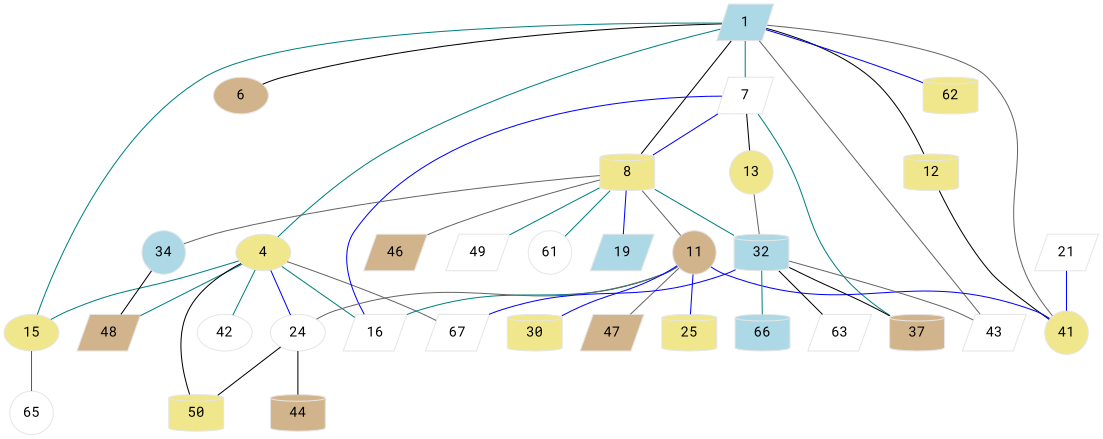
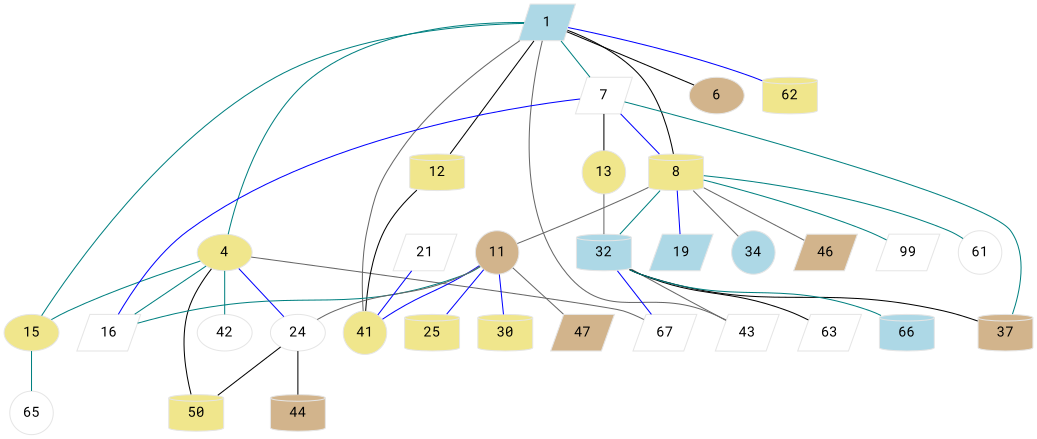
  graph {
    fontname="Roboto Mono"
    node [color=gray90 fillcolor=white fontname="Roboto Mono" shape=parallelogram style=filled]
    edge [color=teal fontname="Roboto Mono"]
    1 [fillcolor=lightblue super="+2"]
    4 [fillcolor=khaki shape=ellipse super="+29+56+18"]
    6 [fillcolor=tan shape=ellipse super="+22"]
    7
    8 [fillcolor=khaki shape=cylinder super="+45+10+9+17"]
    12 [fillcolor=khaki shape=cylinder]
    15 [fillcolor=khaki shape=ellipse super="+35+53+31"]
    43 [super="+54"]
    62 [fillcolor=khaki shape=cylinder]
    41 [fillcolor=khaki shape=circle]
    16 [super="+26"]
    24 [shape=ellipse super="+55"]
    42 [shape=ellipse]
-   48 [fillcolor=tan super="+51"]
    50 [fillcolor=khaki shape=cylinder]
    67
    13 [fillcolor=khaki shape=circle super="+27"]
    37 [fillcolor=tan shape=cylinder super="+40+64"]
    11 [fillcolor=tan shape=circle super="+14+23+36"]
    19 [fillcolor=lightblue]
    32 [fillcolor=lightblue shape=cylinder super="+59+58+38"]
    34 [fillcolor=lightblue shape=circle]
    46 [fillcolor=tan]
-   49
+   49 [label=99]
    61 [shape=circle]
    65 [shape=circle]
    21
    44 [fillcolor=tan shape=cylinder]
    25 [fillcolor=khaki shape=cylinder]
    30 [fillcolor=khaki shape=cylinder]
    47 [fillcolor=tan]
    63
    66 [fillcolor=lightblue shape=cylinder]
    1 -- 4
    1 -- 6 [color=black]
    1 -- 7
    1 -- 8 [color=black]
    1 -- 12 [color=black]
    1 -- 15
    1 -- 43 [color=gray40]
    1 -- 62 [color=blue]
    1 -- 41 [color=gray40]
    4 -- 15
    4 -- 16
    4 -- 24 [color=blue]
    4 -- 42
-   4 -- 48
    4 -- 50 [color=black]
    4 -- 67 [color=gray40]
    7 -- 8 [color=blue]
    7 -- 16 [color=blue]
    7 -- 13 [color=black]
    7 -- 37
    8 -- 11 [color=gray40 weight=2]
    8 -- 19 [color=blue]
    8 -- 32
    8 -- 34 [color=gray40]
    8 -- 46 [color=gray40]
    8 -- 49
    8 -- 61
    12 -- 41 [color=black]
    15 -- 65
    24 -- 50 [color=black]
    24 -- 44 [color=black]
    13 -- 32 [color=gray40]
    11 -- 41 [color=blue]
    11 -- 16
    11 -- 24 [color=gray40]
    11 -- 25 [color=blue]
    11 -- 30 [color=blue]
    11 -- 47 [color=gray40]
    32 -- 43 [color=gray40]
    32 -- 67 [color=blue]
    32 -- 37 [color=black]
    32 -- 63 [color=black]
    32 -- 66
-   34 -- 48 [color=black]
    21 -- 41 [color=blue]
  }
